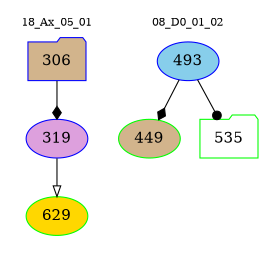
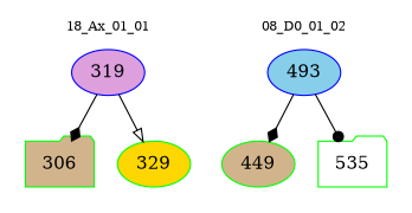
  digraph {
    node [color=green fillcolor=tan shape=ellipse style=filled]
    edge [arrowhead=diamond color=black]
    n1 [color=blue fillcolor=plum label=319]
-   n2 [color=blue label=306 shape=folder]
-   n3 [fillcolor=gold label=629]
+   n2 [label=306 shape=folder]
+   n3 [fillcolor=gold label=329]
    n4 [color=blue fillcolor=skyblue label=493]
    n5 [label=449]
    n6 [fillcolor=white label=535 shape=folder]
    subgraph cluster_1 {
      color=white
      fontsize=10
-     label="18_Ax_05_01"
+     label="18_Ax_01_01"
      n1
      n2
      n3
    }
    subgraph cluster_2 {
      color=white
      fontsize=10
      label="08_D0_01_02"
      n4
      n5
      n6
    }
-   n2 -> n1
+   n1 -> n2
    n1 -> n3 [arrowhead=onormal]
    n4 -> n5
    n4 -> n6 [arrowhead=dot]
  }
